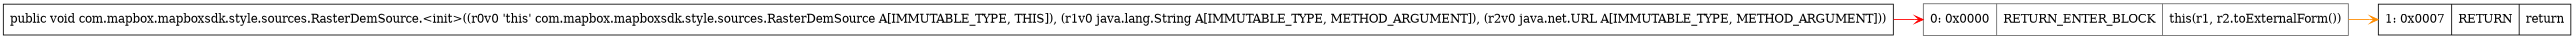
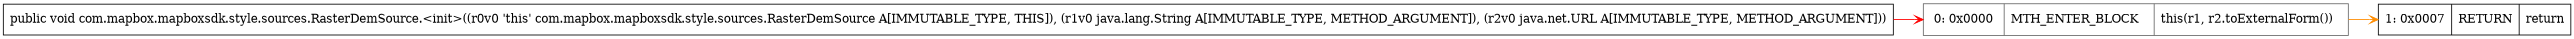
  digraph {
    rankdir=LR
    node [shape=record color=black]
    edge [arrowhead=vee]
-   n1 [label="{0\:\ 0x0000|RETURN_ENTER_BLOCK\l|this(r1, r2.toExternalForm())\l}" color=gray40]
+   n1 [label="{0\:\ 0x0000|MTH_ENTER_BLOCK\l|this(r1, r2.toExternalForm())\l}" color=gray40]
    n2 [label="{1\:\ 0x0007|RETURN\l|return\l}"]
    n3 [label="{public void com.mapbox.mapboxsdk.style.sources.RasterDemSource.\<init\>((r0v0 'this' com.mapbox.mapboxsdk.style.sources.RasterDemSource A[IMMUTABLE_TYPE, THIS]), (r1v0 java.lang.String A[IMMUTABLE_TYPE, METHOD_ARGUMENT]), (r2v0 java.net.URL A[IMMUTABLE_TYPE, METHOD_ARGUMENT])) }"]
    n1 -> n2 [color=darkorange]
    n3 -> n1 [color=red]
  }
